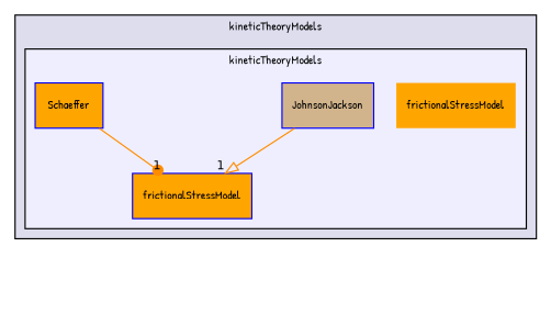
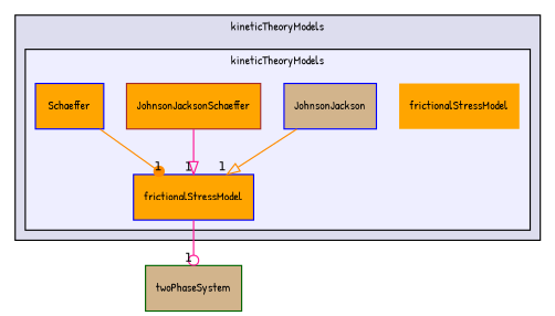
  digraph {
    compound=true
    fontname="Patrick Hand"
    node [color=blue fillcolor=orange fontname="Patrick Hand" fontsize=10 shape=box style=filled]
    edge [arrowhead=onormal color=deeppink fontname="Patrick Hand" headlabel=1 labeldistance=1.5 labelfontname=Helvetica labelfontsize=10]
    n1 [label=frictionalStressModel shape=plaintext]
    n2 [label=frictionalStressModel]
    n3 [fillcolor=tan label=JohnsonJackson]
+   n4 [color=brown label=JohnsonJacksonSchaeffer]
    n5 [label=Schaeffer]
+   n6 [color=darkgreen fillcolor=tan label=twoPhaseSystem]
    subgraph cluster_1 {
      bgcolor="#ddddee"
      fontsize=10
      label=kineticTheoryModels
      pencolor=black
      subgraph cluster_2 {
        bgcolor="#eeeeff"
        fontsize=10
        label=kineticTheoryModels
        pencolor=black
        n1
        n2
        n3
+       n4
        n5
      }
    }
+   n2 -> n6 [arrowhead=odot]
    n3 -> n2 [color=darkorange]
+   n4 -> n2
    n5 -> n2 [arrowhead=dot color=darkorange]
  }
